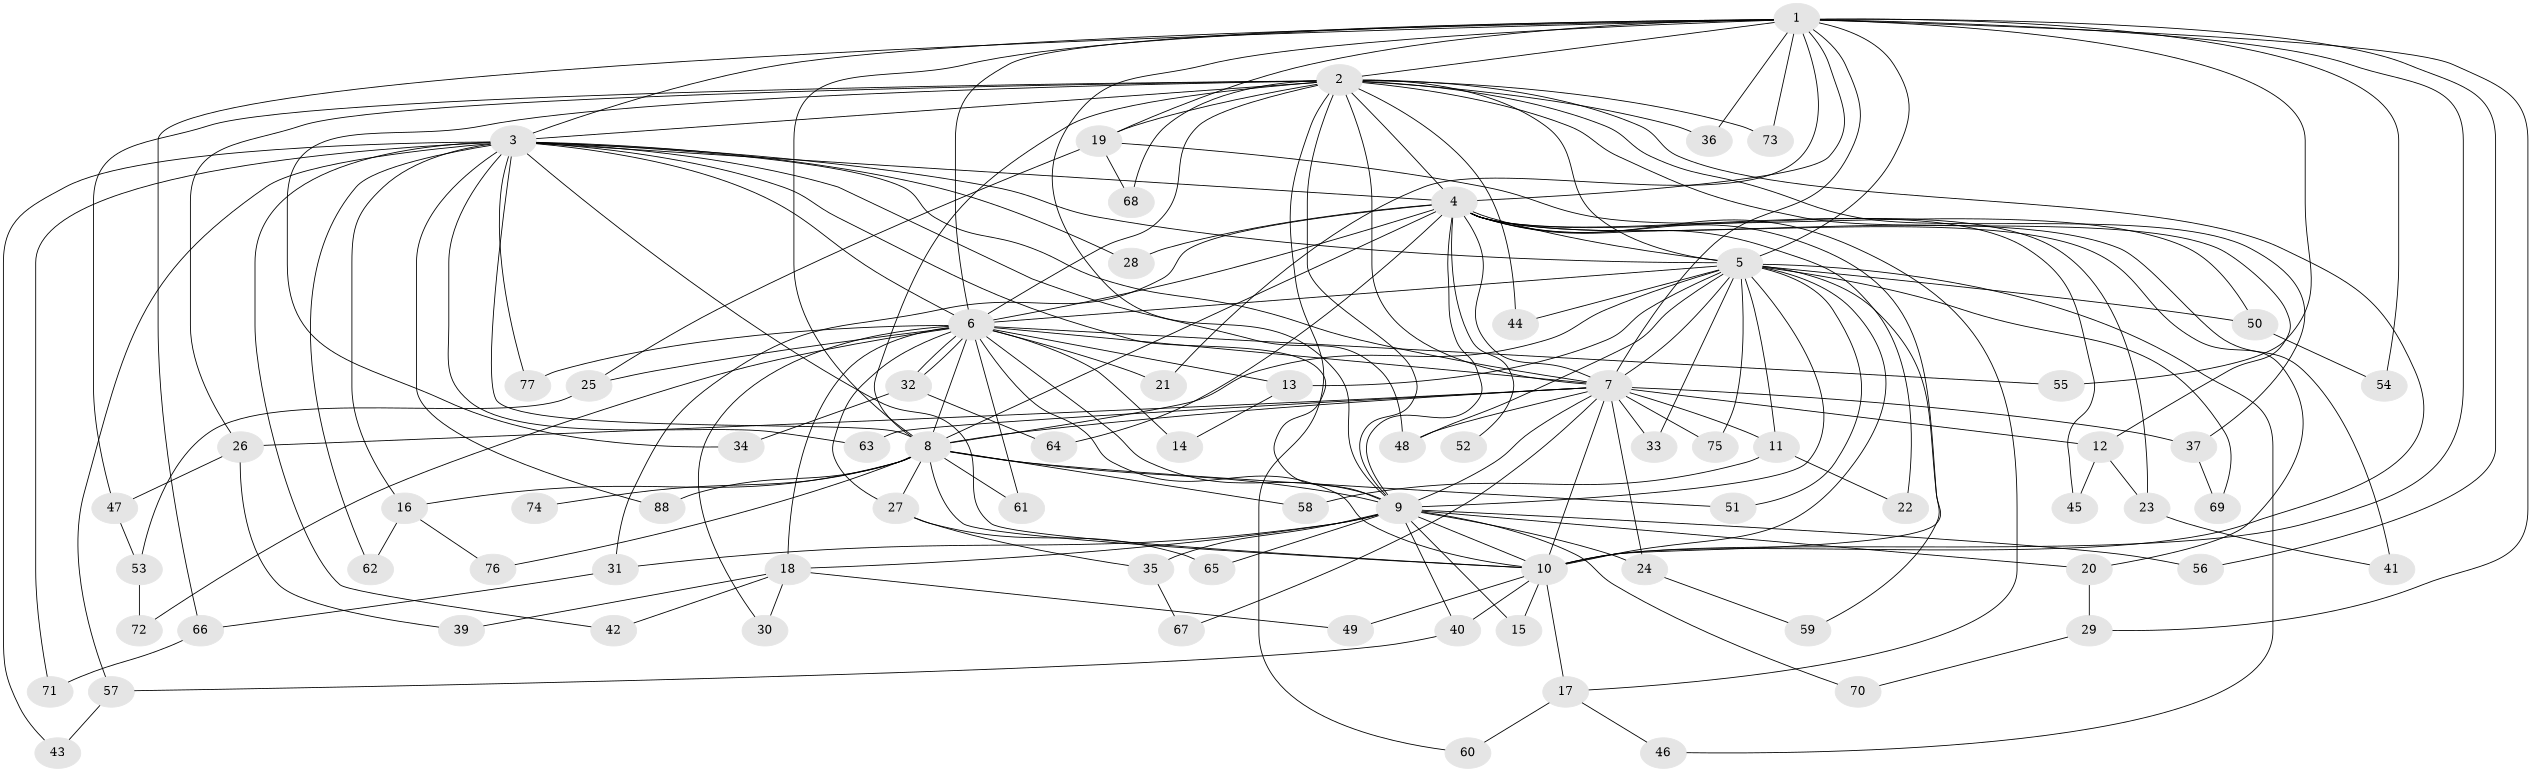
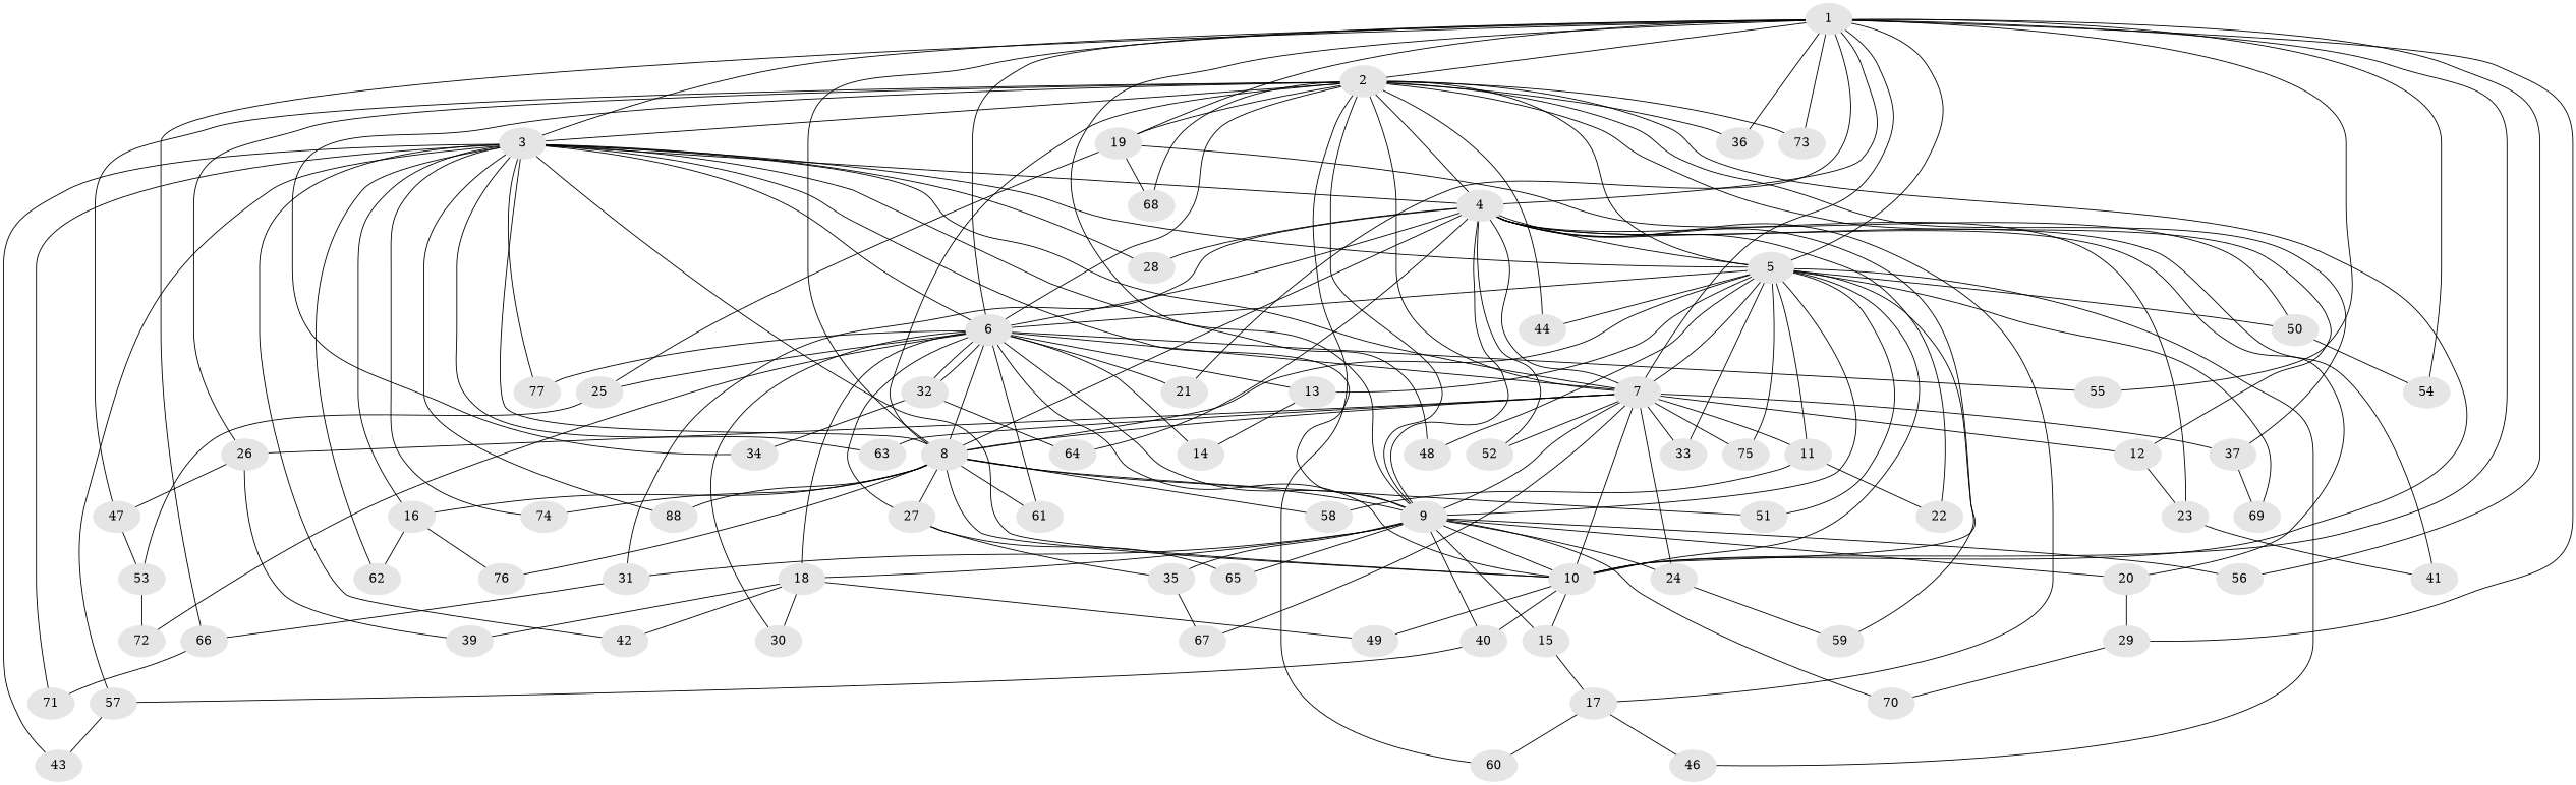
  graph {
    node [color=gray90 style=filled]
    1
    2
    3
    4
    5
    6
    7
    8
    9
    10
    19
    21
    29
    36
    54
    55
    56
    66
    73
    12
    26
    34
    37
    44
    47
    60
    68
    16
    28
    n30 [label=88]
    42
    43
    48
    57
    62
    63
    71
    74
    77
    17
    20
    22
    23
    31
    41
-   45
    52
    64
    11
    13
    33
    46
    50
    51
    59
    69
    75
    14
    18
    25
    27
    30
    32
    61
    72
    24
    67
    58
    76
    15
    35
    40
    65
    70
    49
    39
    53
    1 -- 2
    1 -- 3
    1 -- 4
    1 -- 5
    1 -- 6
    1 -- 7
    1 -- 8
    1 -- 9
    1 -- 10
    1 -- 19
    1 -- 21
    1 -- 29
    1 -- 36
    1 -- 54
    1 -- 55
    1 -- 56
    1 -- 66
    1 -- 73
    2 -- 3
    2 -- 4
    2 -- 5
    2 -- 6
    2 -- 7
    2 -- 8
    2 -- 9
    2 -- 10
    2 -- 19
    2 -- 36
    2 -- 73
    2 -- 12
    2 -- 26
    2 -- 34
    2 -- 37
    2 -- 44
    2 -- 47
    2 -- 60
    2 -- 68
    3 -- 4
    3 -- 5
    3 -- 6
    3 -- 7
    3 -- 8
    3 -- 9
    3 -- 10
    3 -- 16
    3 -- 28
    3 -- n30
    3 -- 42
    3 -- 43
    3 -- 48
    3 -- 57
    3 -- 62
    3 -- 63
    3 -- 71
+   3 -- 74
    3 -- 77
    4 -- 5
    4 -- 6
    4 -- 7
    4 -- 8
    4 -- 9
    4 -- 10
    4 -- 28
    4 -- 17
    4 -- 20
    4 -- 22
    4 -- 23
    4 -- 31
    4 -- 41
-   4 -- 45
    4 -- 52
    4 -- 64
    5 -- 6
    5 -- 7
    5 -- 8
    5 -- 9
    5 -- 10
    5 -- 44
    5 -- 48
    5 -- 11
    5 -- 13
    5 -- 33
    5 -- 46
    5 -- 50
    5 -- 51
    5 -- 59
    5 -- 69
    5 -- 75
    6 -- 7
    6 -- 8
    6 -- 9
    6 -- 10
    6 -- 21
    6 -- 55
    6 -- 77
    6 -- 13
    6 -- 14
    6 -- 18
    6 -- 25
    6 -- 27
    6 -- 30
    6 -- 32
    6 -- 32
    6 -- 61
    6 -- 72
    7 -- 8
    7 -- 9
    7 -- 10
    7 -- 12
    7 -- 26
    7 -- 37
    7 -- 63
-   7 -- 48
+   7 -- 52
    7 -- 11
    7 -- 33
    7 -- 75
    7 -- 24
    7 -- 67
    8 -- 9
    8 -- 10
    8 -- 16
    8 -- n30
    8 -- 74
    8 -- 51
    8 -- 27
    8 -- 61
    8 -- 58
    8 -- 76
    9 -- 10
    9 -- 56
    9 -- 20
    9 -- 31
    9 -- 18
    9 -- 24
    9 -- 15
    9 -- 35
    9 -- 40
    9 -- 65
    9 -- 70
-   10 -- 17
+   15 -- 17
    10 -- 15
    10 -- 40
    10 -- 49
    19 -- 68
    19 -- 50
    19 -- 25
    29 -- 70
    66 -- 71
    12 -- 23
-   12 -- 45
    26 -- 47
    26 -- 39
    37 -- 69
    47 -- 53
    16 -- 62
    16 -- 76
    57 -- 43
    17 -- 60
    17 -- 46
    20 -- 29
    23 -- 41
    31 -- 66
    11 -- 22
    11 -- 58
    13 -- 14
    50 -- 54
    18 -- 42
    18 -- 30
    18 -- 49
    18 -- 39
    25 -- 53
    27 -- 35
    27 -- 65
    32 -- 34
    32 -- 64
    24 -- 59
    35 -- 67
    40 -- 57
    53 -- 72
  }
